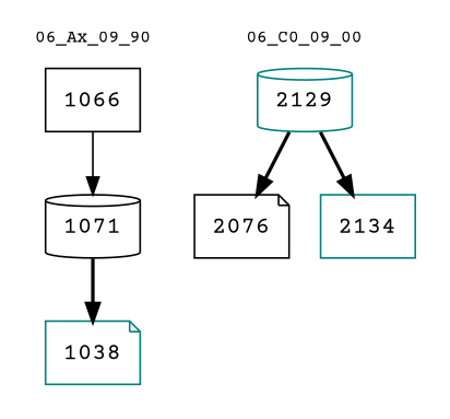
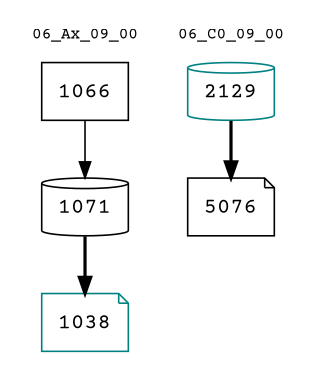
  digraph {
    fontname="Courier Prime"
    node [color=black fontname="Courier Prime" shape=box]
    edge [color=black fontname="Courier Prime" style=bold]
    n1 [label=1066]
    n2 [color=teal label=1038 shape=note]
    n3 [label=1071 shape=cylinder]
    n4 [color=teal label=2129 shape=cylinder]
-   n5 [label=2076 shape=note]
-   n6 [color=teal label=2134]
+   n5 [label=5076 shape=note]
    subgraph cluster_1 {
      color=white
      fontsize=10
-     label="06_Ax_09_90"
+     label="06_Ax_09_00"
      n1
      n2
      n3
    }
    subgraph cluster_2 {
      color=white
      fontsize=10
      label="06_C0_09_00"
      n4
      n5
-     n6
    }
    n1 -> n3 [style=solid]
    n3 -> n2
    n4 -> n5
-   n4 -> n6
  }
